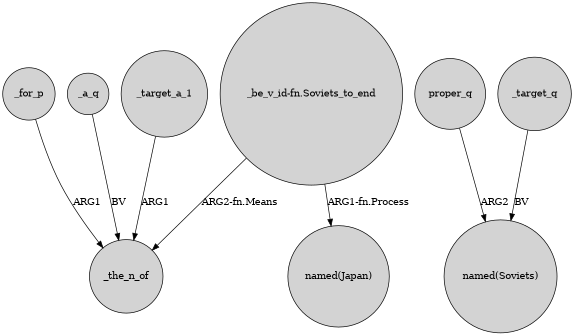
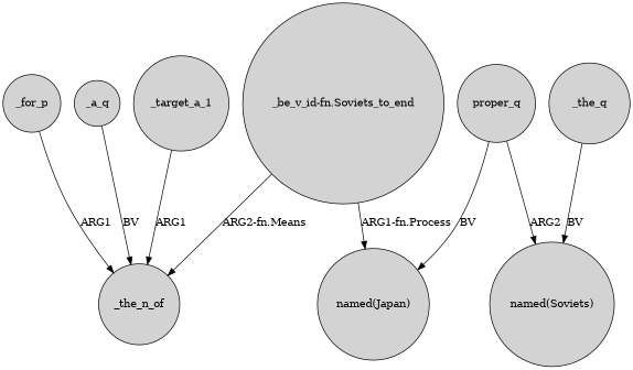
  digraph {
    node [shape=circle style=filled]
    n1 [label=_target_a_1]
    n2 [label=_the_n_of]
    n3 [label="_be_v_id-fn.Soviets_to_end"]
    "named(Japan)"
    proper_q
    "named(Soviets)"
    _for_p
-   _the_q [label=_target_q]
+   _the_q
    _a_q
    n1 -> n2 [label=ARG1]
    n3 -> n2 [label="ARG2-fn.Means"]
    n3 -> "named(Japan)" [label="ARG1-fn.Process"]
+   proper_q -> "named(Japan)" [label=BV]
    proper_q -> "named(Soviets)" [label=ARG2]
    _for_p -> n2 [label=ARG1]
    _the_q -> "named(Soviets)" [label=BV]
    _a_q -> n2 [label=BV]
  }
